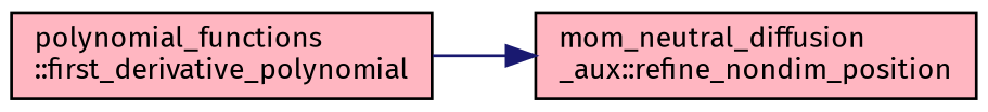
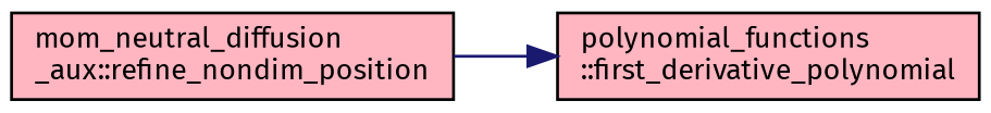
  digraph {
    rankdir=RL
    fontname="Fira Sans"
    node [color=black fillcolor=lightpink fontname="Fira Sans" fontsize=10 shape=record style=filled]
    n1 [fontcolor=black height=0.2 label="polynomial_functions\l::first_derivative_polynomial" width=0.4]
    n2 [height=0.2 label="mom_neutral_diffusion\l_aux::refine_nondim_position" width=0.4]
-   n2 -> n1 [color=midnightblue dir=back fontname="Fira Sans" fontsize=10 labelfontname=Helvetica labelfontsize=10 style=solid]
+   n1 -> n2 [color=midnightblue dir=back fontname="Fira Sans" fontsize=10 labelfontname=Helvetica labelfontsize=10 style=solid]
  }
